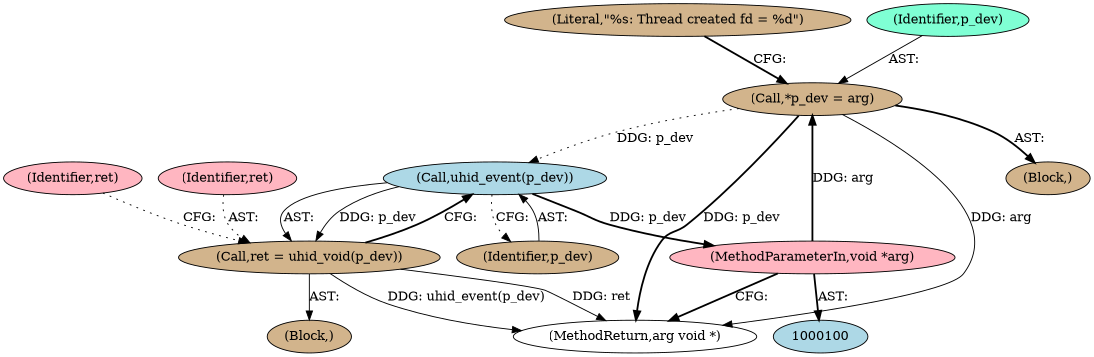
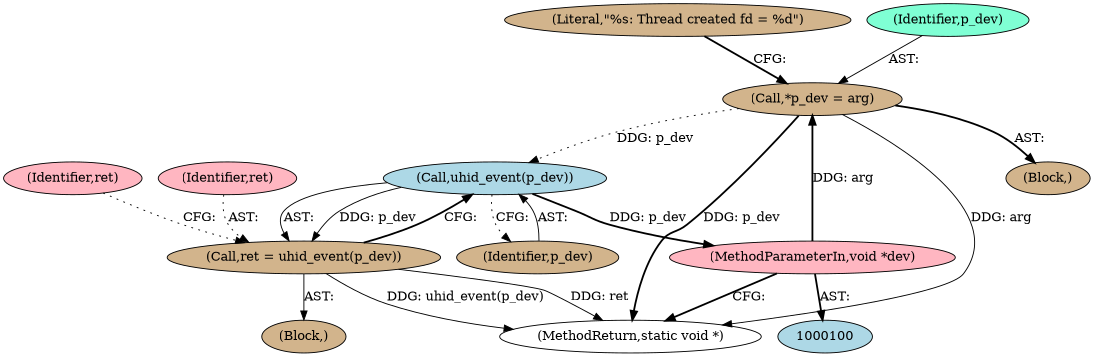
  digraph {
    node [fillcolor=tan style=filled]
    edge [style=bold]
    n1 [label="(Call,*p_dev = arg)"]
    n2 [fillcolor=lightblue label="(Call,uhid_event(p_dev))"]
-   n3 [fillcolor=white label="(MethodReturn,arg void *)"]
+   n3 [fillcolor=white label="(MethodReturn,static void *)"]
    n4 [label="(Block,)"]
-   n5 [fillcolor=lightpink label="(MethodParameterIn,void *arg)"]
-   n6 [label="(Call,ret = uhid_void(p_dev))"]
+   n5 [fillcolor=lightpink label="(MethodParameterIn,void *dev)"]
+   n6 [label="(Call,ret = uhid_event(p_dev))"]
    n7 [label="(Identifier,p_dev)"]
    1000100 [fillcolor=lightblue]
    n9 [label="(Block,)"]
    n10 [fillcolor=lightpink label="(Identifier,ret)"]
    n11 [label="(Literal,\"%s: Thread created fd = %d\")"]
    n12 [fillcolor=aquamarine label="(Identifier,p_dev)"]
    n13 [fillcolor=lightpink label="(Identifier,ret)"]
    n1 -> n2 [label="DDG: p_dev" style=dotted]
    n1 -> n3 [label="DDG: p_dev"]
    n1 -> n3 [label="DDG: arg" style=solid]
    n1 -> n4 [label="AST: "]
    n2 -> n5 [label="DDG: p_dev"]
    n2 -> n6 [label="AST: " style=solid]
    n2 -> n6 [label="DDG: p_dev" style=solid]
    n2 -> n7 [label="CFG: " style=dotted]
    n5 -> n1 [label="DDG: arg"]
    n5 -> n3 [label="CFG: "]
    n5 -> 1000100 [label="AST: "]
    n6 -> n2 [label="CFG: "]
    n6 -> n3 [label="DDG: uhid_event(p_dev)" style=solid]
    n6 -> n3 [label="DDG: ret" style=solid]
    n6 -> n9 [label="AST: " style=solid]
    n7 -> n2 [label="AST: " style=solid]
    n10 -> n6 [label="AST: " style=dotted]
    n11 -> n1 [label="CFG: "]
    n12 -> n1 [label="AST: " style=solid]
    n13 -> n6 [label="CFG: " style=dotted]
  }
